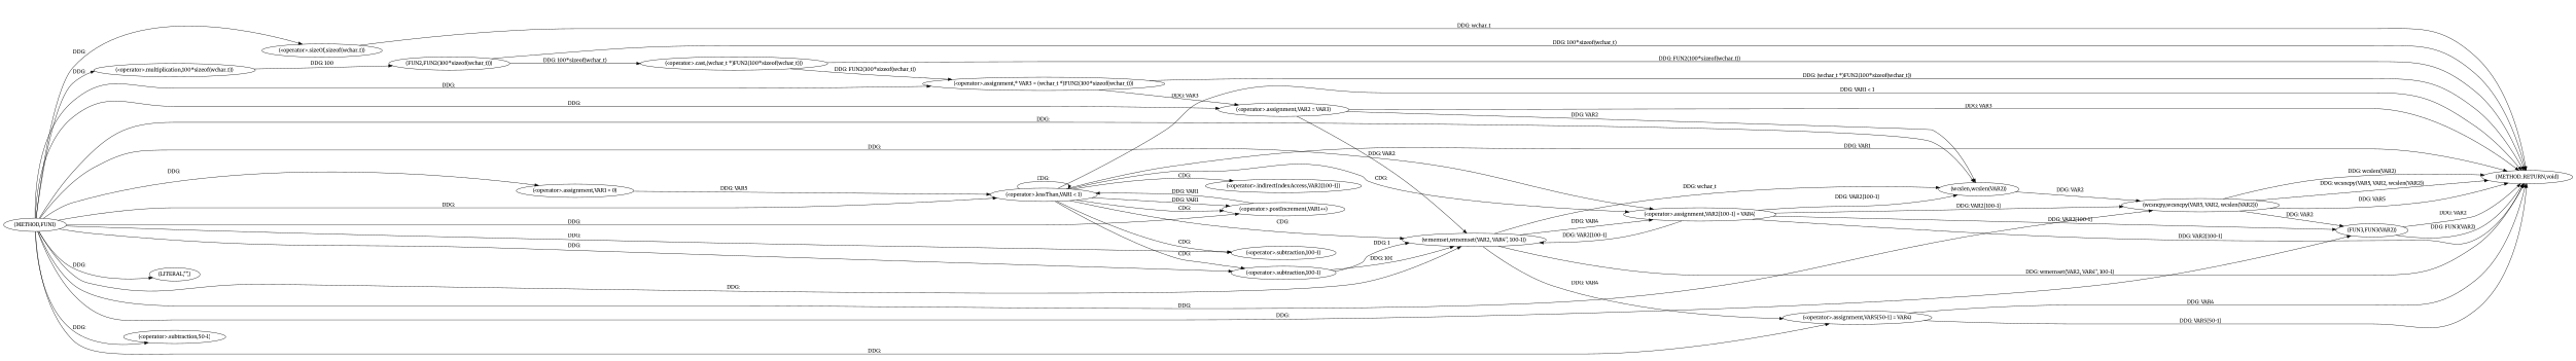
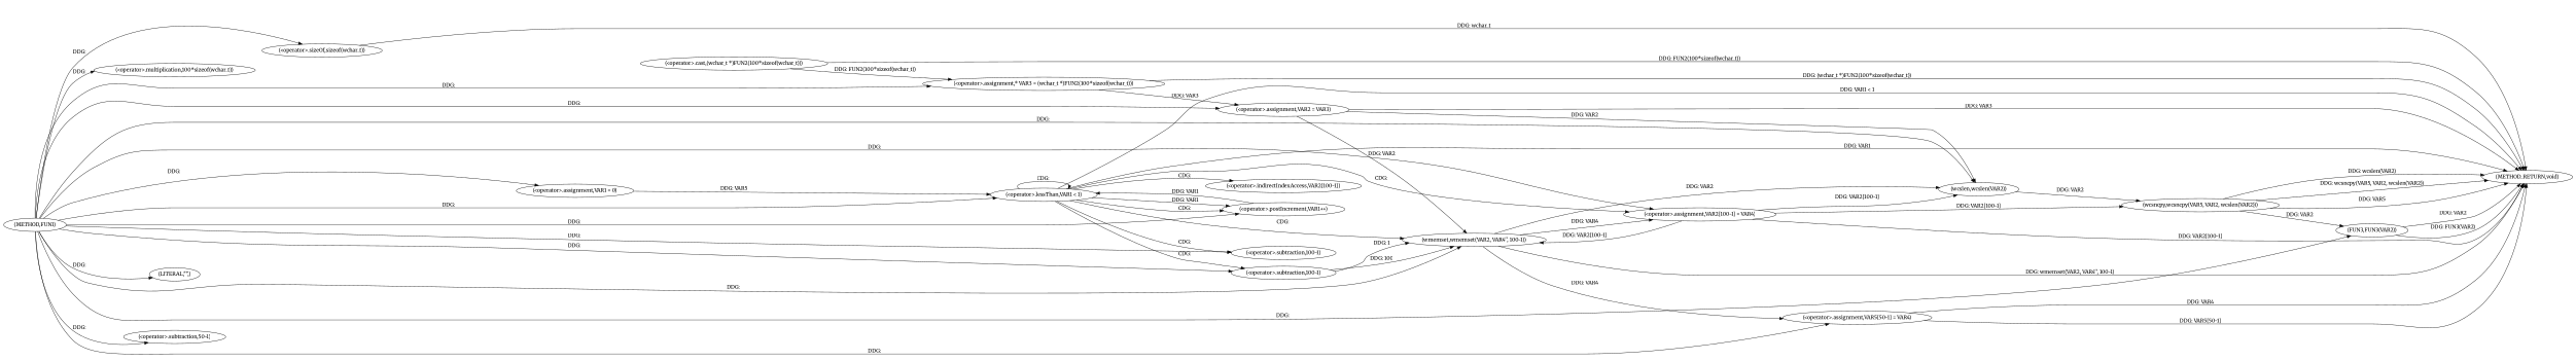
  digraph {
    fontname=Merriweather
    rankdir=LR
    node [fontname=Merriweather]
    edge [fontname=Merriweather]
    n1 [label="(METHOD,FUN1)"]
    n2 [label="(<operator>.assignment,* VAR3 = (wchar_t *)FUN2(100*sizeof(wchar_t)))"]
    n3 [label="(<operator>.multiplication,100*sizeof(wchar_t))"]
    n4 [label="(<operator>.sizeOf,sizeof(wchar_t))"]
    n5 [label="(<operator>.assignment,VAR2 = VAR3)"]
    n6 [label="(<operator>.assignment,VAR1 = 0)"]
    n7 [label="(<operator>.lessThan,VAR1 < 1)"]
    n8 [label="(<operator>.postIncrement,VAR1++)"]
    n9 [label="(wmemset,wmemset(VAR2, VAR4'', 100-1))"]
    n10 [label="(<operator>.subtraction,100-1)"]
    n11 [label="(<operator>.assignment,VAR2[100-1] = VAR4)"]
    n12 [label="(<operator>.subtraction,100-1)"]
    n13 [label="(LITERAL,\"\",)"]
    n14 [label="(wcsncpy,wcsncpy(VAR5, VAR2, wcslen(VAR2)))"]
    n15 [label="(wcslen,wcslen(VAR2))"]
    n16 [label="(<operator>.assignment,VAR5[50-1] = VAR4)"]
    n17 [label="(<operator>.subtraction,50-1)"]
    n18 [label="(FUN3,FUN3(VAR2))"]
    n19 [label="(METHOD_RETURN,void)"]
-   n20 [label="(FUN2,FUN2(100*sizeof(wchar_t)))"]
    n21 [label="(<operator>.indirectIndexAccess,VAR2[100-1])"]
    n22 [label="(<operator>.cast,(wchar_t *)FUN2(100*sizeof(wchar_t)))"]
    n1 -> n2 [label="DDG: "]
    n1 -> n3 [label="DDG: "]
    n1 -> n4 [label="DDG: "]
    n1 -> n5 [label="DDG: "]
    n1 -> n6 [label="DDG: "]
    n1 -> n7 [label="DDG: "]
    n1 -> n8 [label="DDG: "]
    n1 -> n9 [label="DDG: "]
    n1 -> n10 [label="DDG: "]
    n1 -> n11 [label="DDG: "]
    n1 -> n12 [label="DDG: "]
    n1 -> n13 [label="DDG: "]
-   n1 -> n14 [label="DDG: "]
    n1 -> n15 [label="DDG: "]
    n1 -> n16 [label="DDG: "]
    n1 -> n17 [label="DDG: "]
    n1 -> n18 [label="DDG: "]
    n2 -> n5 [label="DDG: VAR3"]
    n2 -> n19 [label="DDG: (wchar_t *)FUN2(100*sizeof(wchar_t))"]
-   n3 -> n20 [label="DDG: 100"]
    n4 -> n19 [label="DDG: wchar_t"]
    n5 -> n9 [label="DDG: VAR2"]
    n5 -> n15 [label="DDG: VAR2"]
    n5 -> n19 [label="DDG: VAR3"]
    n6 -> n7 [label="DDG: VAR5"]
    n7 -> n7 [label="CDG: "]
    n7 -> n8 [label="DDG: VAR1"]
    n7 -> n8 [label="CDG: "]
    n7 -> n9 [label="CDG: "]
    n7 -> n10 [label="CDG: "]
    n7 -> n11 [label="CDG: "]
    n7 -> n12 [label="CDG: "]
    n7 -> n19 [label="DDG: VAR1 < 1"]
    n7 -> n19 [label="DDG: VAR1"]
    n7 -> n21 [label="CDG: "]
    n8 -> n7 [label="DDG: VAR1"]
    n9 -> n11 [label="DDG: VAR4"]
-   n9 -> n15 [label="DDG: wchar_t"]
+   n9 -> n15 [label="DDG: VAR2"]
    n9 -> n16 [label="DDG: VAR4"]
    n9 -> n19 [label="DDG: wmemset(VAR2, VAR4'', 100-1)"]
    n10 -> n9 [label="DDG: 100"]
    n10 -> n9 [label="DDG: 1"]
    n11 -> n9 [label="DDG: VAR2[100-1]"]
    n11 -> n14 [label="DDG: VAR2[100-1]"]
    n11 -> n15 [label="DDG: VAR2[100-1]"]
-   n11 -> n18 [label="DDG: VAR2[100-1]"]
    n11 -> n19 [label="DDG: VAR2[100-1]"]
    n14 -> n18 [label="DDG: VAR2"]
    n14 -> n19 [label="DDG: wcsncpy(VAR5, VAR2, wcslen(VAR2))"]
    n14 -> n19 [label="DDG: VAR5"]
    n14 -> n19 [label="DDG: wcslen(VAR2)"]
    n15 -> n14 [label="DDG: VAR2"]
    n16 -> n19 [label="DDG: VAR5[50-1]"]
    n16 -> n19 [label="DDG: VAR4"]
    n18 -> n19 [label="DDG: FUN3(VAR2)"]
    n18 -> n19 [label="DDG: VAR2"]
-   n20 -> n19 [label="DDG: 100*sizeof(wchar_t)"]
-   n20 -> n22 [label="DDG: 100*sizeof(wchar_t)"]
    n22 -> n2 [label="DDG: FUN2(100*sizeof(wchar_t))"]
    n22 -> n19 [label="DDG: FUN2(100*sizeof(wchar_t))"]
  }
